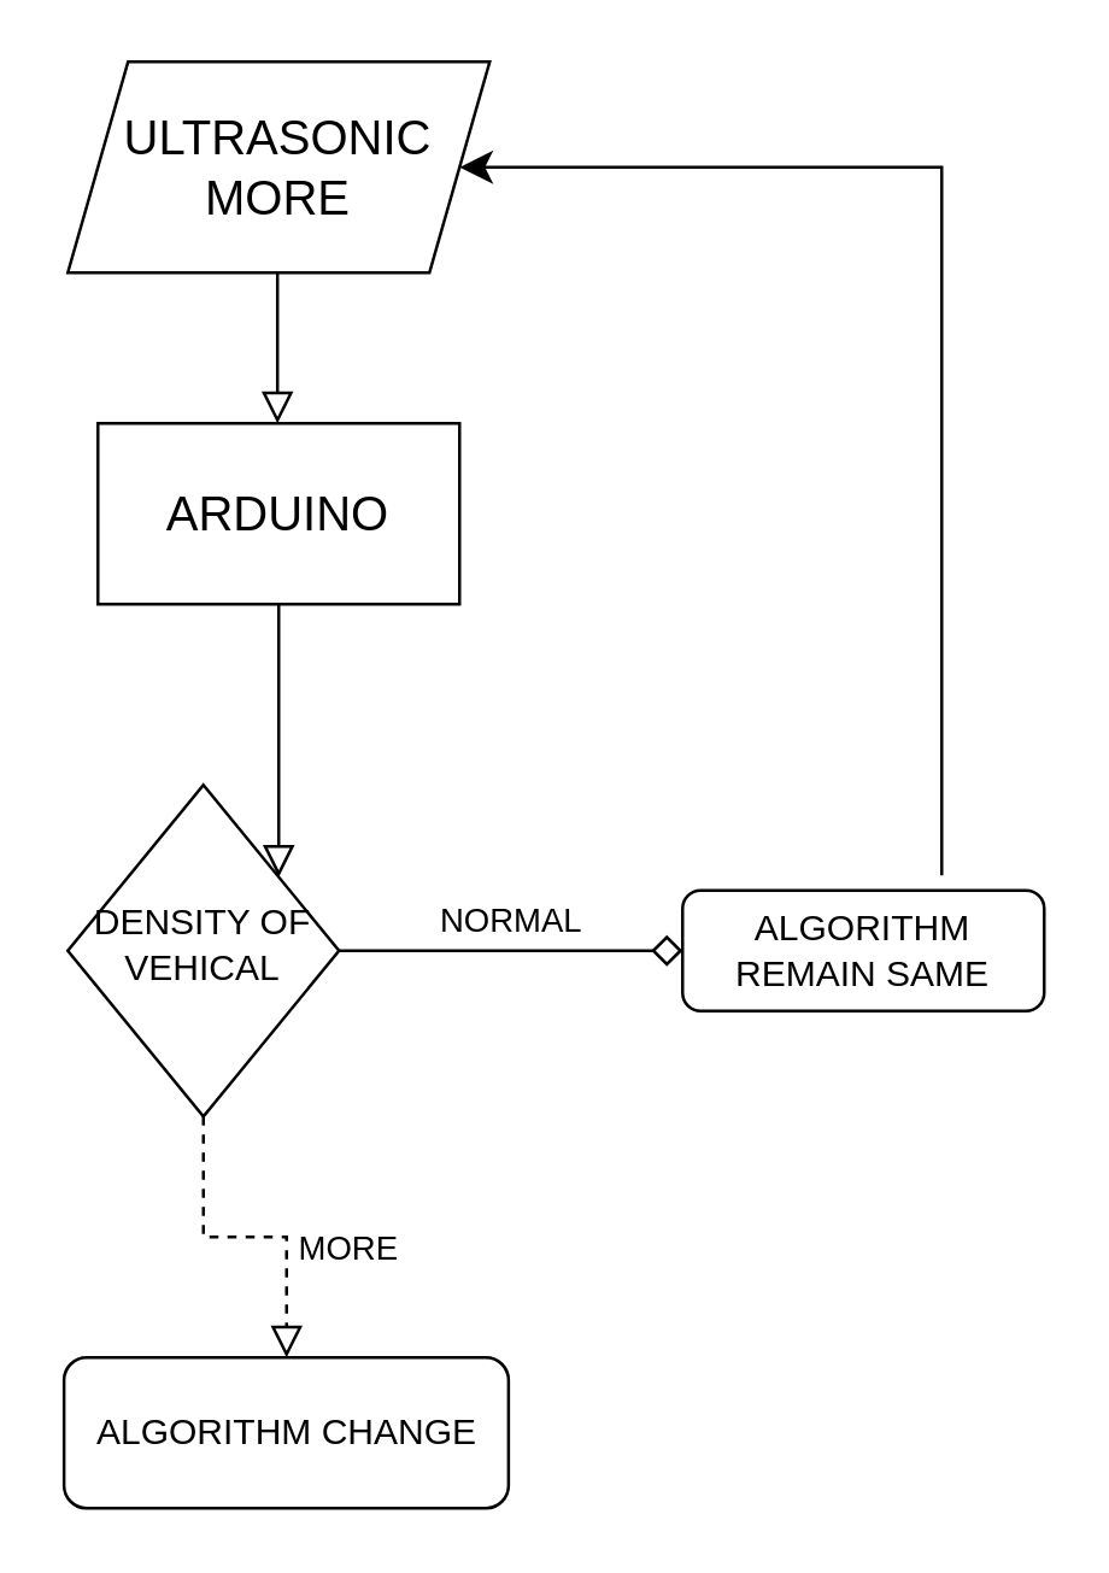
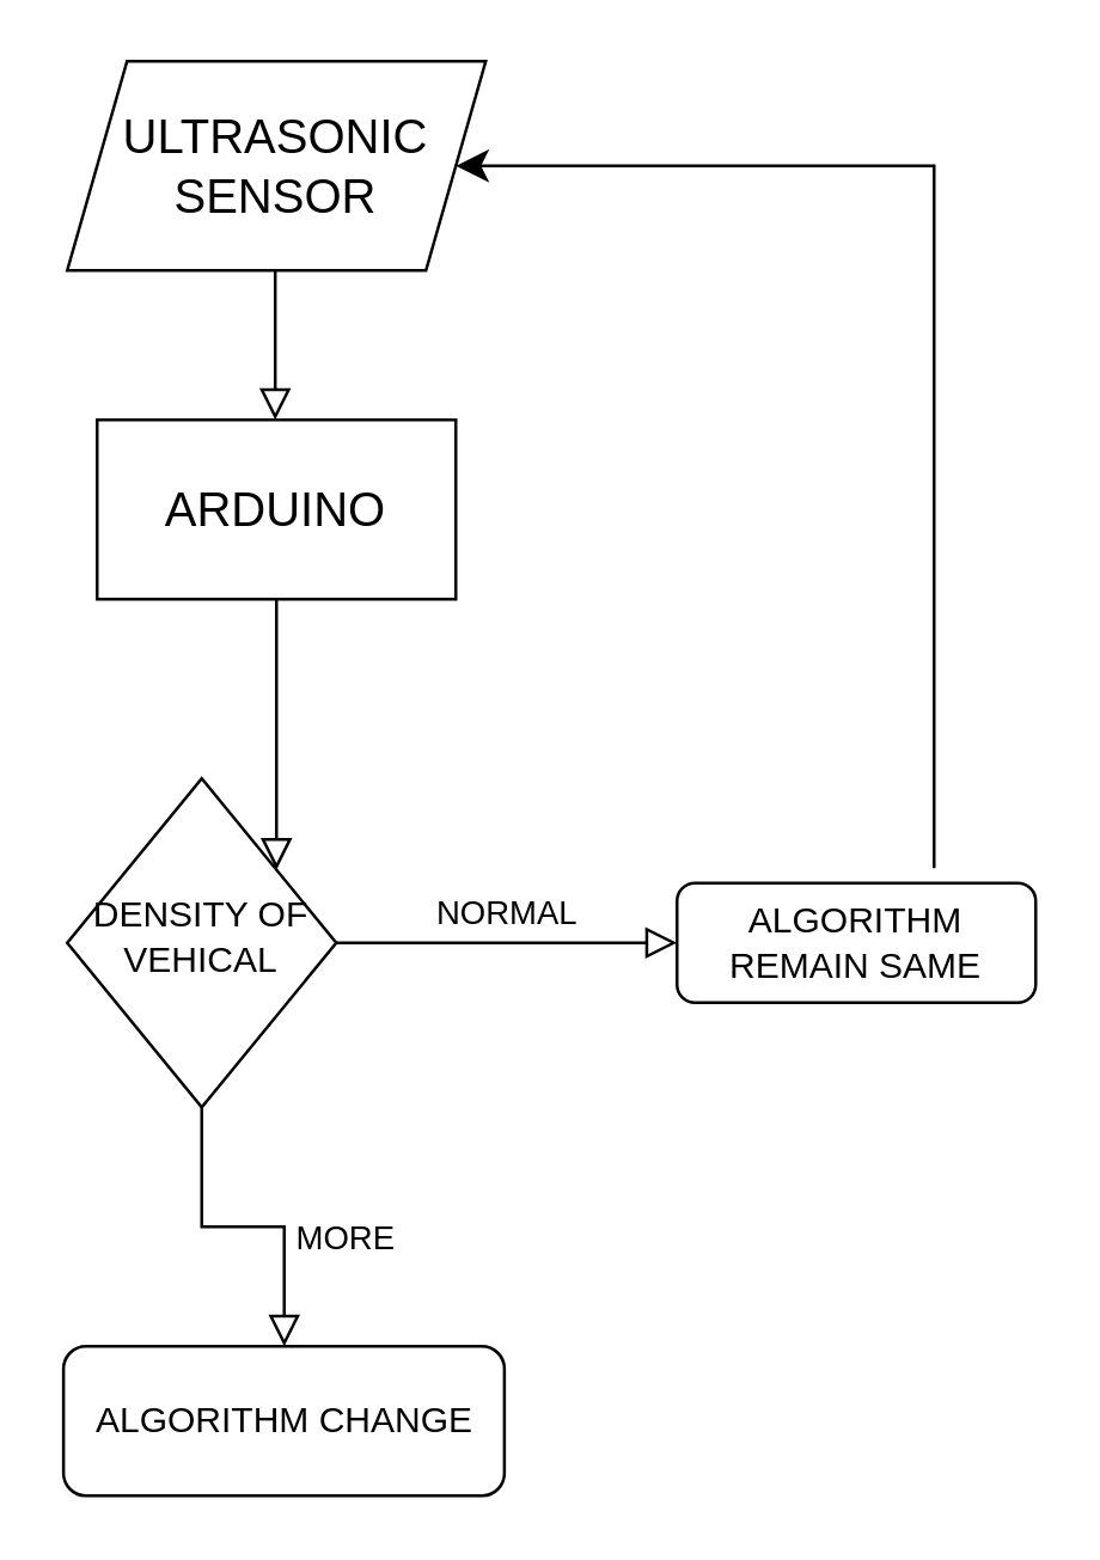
  <mxCell id="0" />
  <mxCell id="1" parent="0" />
  <mxCell id="2" value="" style="rounded=0;html=1;jettySize=auto;orthogonalLoop=1;fontSize=11;endArrow=block;endFill=0;endSize=8;strokeWidth=1;shadow=0;labelBackgroundColor=none;edgeStyle=orthogonalEdgeStyle;" parent="1" edge="1"><mxGeometry relative="1" as="geometry"><mxPoint x="91.58" y="90" as="sourcePoint" /><mxPoint x="91.58" y="140" as="targetPoint" /></mxGeometry></mxCell>
  <mxCell id="3" value="" style="rounded=0;html=1;jettySize=auto;orthogonalLoop=1;fontSize=11;endArrow=block;endFill=0;endSize=8;strokeWidth=1;shadow=0;labelBackgroundColor=none;edgeStyle=orthogonalEdgeStyle;" parent="1" target="6" edge="1"><mxGeometry y="20" relative="1" as="geometry"><mxPoint as="offset" /><mxPoint x="92" y="200" as="sourcePoint" /><Array as="points"><mxPoint x="92" y="200" /></Array></mxGeometry></mxCell>
- <mxCell id="4" value="MORE" style="rounded=0;html=1;jettySize=auto;orthogonalLoop=1;fontSize=11;endArrow=block;endFill=0;endSize=8;strokeWidth=1;shadow=0;labelBackgroundColor=none;edgeStyle=orthogonalEdgeStyle;dashed=1;" parent="1" source="6" target="7" edge="1"><mxGeometry x="0.333" y="20" relative="1" as="geometry"><mxPoint as="offset" /></mxGeometry></mxCell>
- <mxCell id="5" value="NORMAL" style="edgeStyle=orthogonalEdgeStyle;rounded=0;html=1;jettySize=auto;orthogonalLoop=1;fontSize=11;endArrow=diamond;endFill=0;endSize=8;strokeWidth=1;shadow=0;labelBackgroundColor=none;" parent="1" source="6" target="8" edge="1"><mxGeometry y="10" relative="1" as="geometry"><mxPoint as="offset" /></mxGeometry></mxCell>
+ <mxCell id="4" value="MORE" style="rounded=0;html=1;jettySize=auto;orthogonalLoop=1;fontSize=11;endArrow=block;endFill=0;endSize=8;strokeWidth=1;shadow=0;labelBackgroundColor=none;edgeStyle=orthogonalEdgeStyle;" parent="1" source="6" target="7" edge="1"><mxGeometry x="0.333" y="20" relative="1" as="geometry"><mxPoint as="offset" /></mxGeometry></mxCell>
+ <mxCell id="5" value="NORMAL" style="edgeStyle=orthogonalEdgeStyle;rounded=0;html=1;jettySize=auto;orthogonalLoop=1;fontSize=11;endArrow=block;endFill=0;endSize=8;strokeWidth=1;shadow=0;labelBackgroundColor=none;" parent="1" source="6" target="8" edge="1"><mxGeometry y="10" relative="1" as="geometry"><mxPoint as="offset" /></mxGeometry></mxCell>
  <mxCell id="6" value="DENSITY OF VEHICAL" style="rhombus;whiteSpace=wrap;html=1;shadow=0;fontFamily=Helvetica;fontSize=12;align=center;strokeWidth=1;spacing=6;spacingTop=-4;" parent="1" vertex="1"><mxGeometry x="22" y="260" width="90" height="110" as="geometry" /></mxCell>
  <mxCell id="7" value="ALGORITHM CHANGE" style="rounded=1;whiteSpace=wrap;html=1;fontSize=12;glass=0;strokeWidth=1;shadow=0;" parent="1" vertex="1"><mxGeometry x="20.75" y="450" width="147.5" height="50" as="geometry" /></mxCell>
  <mxCell id="8" value="ALGORITHM REMAIN SAME" style="rounded=1;whiteSpace=wrap;html=1;fontSize=12;glass=0;strokeWidth=1;shadow=0;" parent="1" vertex="1"><mxGeometry x="226" y="295" width="120" height="40" as="geometry" /></mxCell>
- <mxCell id="9" value="ULTRASONIC MORE" style="shape=parallelogram;perimeter=parallelogramPerimeter;whiteSpace=wrap;html=1;fixedSize=1;fontSize=16;" vertex="1" parent="1"><mxGeometry x="22" y="20" width="140" height="70" as="geometry" /></mxCell>
+ <mxCell id="9" value="ULTRASONIC SENSOR" style="shape=parallelogram;perimeter=parallelogramPerimeter;whiteSpace=wrap;html=1;fixedSize=1;fontSize=16;" vertex="1" parent="1"><mxGeometry x="22" y="20" width="140" height="70" as="geometry" /></mxCell>
  <mxCell id="10" value="ARDUINO" style="whiteSpace=wrap;html=1;fontSize=16;" vertex="1" parent="1"><mxGeometry x="32" y="140" width="120" height="60" as="geometry" /></mxCell>
  <mxCell id="11" value="" style="edgeStyle=segmentEdgeStyle;endArrow=classic;html=1;curved=0;rounded=0;endSize=8;startSize=8;sourcePerimeterSpacing=0;targetPerimeterSpacing=0;fontSize=12;entryX=1;entryY=0.5;entryDx=0;entryDy=0;" edge="1" parent="1" target="9"><mxGeometry width="140" relative="1" as="geometry"><mxPoint x="312" y="290" as="sourcePoint" /><mxPoint x="312" y="350" as="targetPoint" /><Array as="points"><mxPoint x="312" y="55" /></Array></mxGeometry></mxCell>
